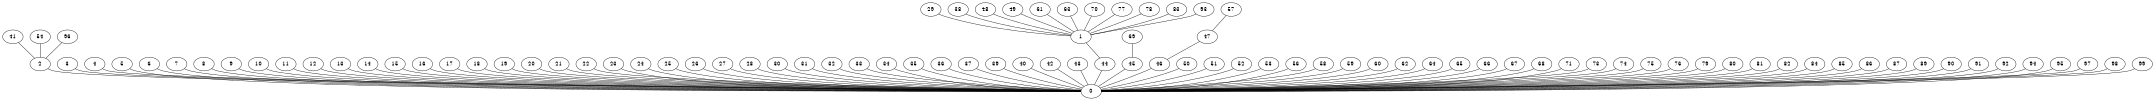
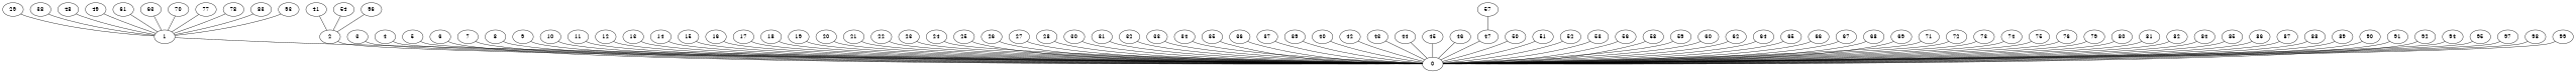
  graph {
    edge [Label=0.00]
    0 [Label="0 (0.00)"]
    1 [Label="1 (0.00)"]
    2 [Label="2 (0.00)"]
    3 [Label="3 (0.00)"]
    4 [Label="4 (0.00)"]
    5 [Label="5 (0.00)"]
    6 [Label="6 (0.00)"]
    7 [Label="7 (0.00)"]
    8 [Label="8 (0.00)"]
    9 [Label="9 (0.00)"]
    10 [Label="10 (0.00)"]
    11 [Label="11 (0.00)"]
    12 [Label="12 (0.00)"]
    13 [Label="13 (0.00)"]
    14 [Label="14 (0.00)"]
    15 [Label="15 (0.00)"]
    16 [Label="16 (0.00)"]
    17 [Label="17 (0.00)"]
    18 [Label="18 (0.00)"]
    19 [Label="19 (0.00)"]
    20 [Label="20 (0.00)"]
    21 [Label="21 (0.00)"]
    22 [Label="22 (0.00)"]
    23 [Label="23 (0.00)"]
    24 [Label="24 (0.00)"]
    25 [Label="25 (0.00)"]
    26 [Label="26 (0.00)"]
    27 [Label="27 (0.00)"]
    28 [Label="28 (0.00)"]
    30 [Label="30 (0.00)"]
    31 [Label="31 (0.00)"]
    32 [Label="32 (0.00)"]
    33 [Label="33 (0.00)"]
    34 [Label="34 (0.00)"]
    35 [Label="35 (0.00)"]
    36 [Label="36 (0.00)"]
    37 [Label="37 (0.00)"]
    39 [Label="39 (0.00)"]
    40 [Label="40 (0.00)"]
    42 [Label="42 (0.00)"]
    43 [Label="43 (0.00)"]
    44 [Label="44 (0.00)"]
    45 [Label="45 (0.00)"]
    46 [Label="46 (0.00)"]
    47 [Label="47 (0.00)"]
    50 [Label="50 (0.00)"]
    51 [Label="51 (0.00)"]
    52 [Label="52 (0.00)"]
    53 [Label="53 (0.00)"]
    56 [Label="56 (0.00)"]
    57 [Label="57 (0.00)"]
    58 [Label="58 (0.00)"]
    59 [Label="59 (0.00)"]
    60 [Label="60 (0.00)"]
    62 [Label="62 (0.00)"]
    64 [Label="64 (0.00)"]
    65 [Label="65 (0.00)"]
    66 [Label="66 (0.00)"]
    67 [Label="67 (0.00)"]
    68 [Label="68 (0.00)"]
    69 [Label="69 (0.00)"]
    71 [Label="71 (0.00)"]
+   72 [Label="72 (0.00)"]
    73 [Label="73 (0.00)"]
    74 [Label="74 (0.00)"]
    75 [Label="75 (0.00)"]
    76 [Label="76 (0.00)"]
    79 [Label="79 (0.00)"]
    80 [Label="80 (0.00)"]
    81 [Label="81 (0.00)"]
    82 [Label="82 (0.00)"]
    84 [Label="84 (0.00)"]
    85 [Label="85 (0.00)"]
    86 [Label="86 (0.00)"]
    87 [Label="87 (0.00)"]
+   88 [Label="88 (0.00)"]
    89 [Label="89 (0.00)"]
    90 [Label="90 (0.00)"]
    91 [Label="91 (0.00)"]
    92 [Label="92 (0.00)"]
    94 [Label="94 (0.00)"]
    95 [Label="95 (0.00)"]
    97 [Label="97 (0.00)"]
    98 [Label="98 (0.00)"]
    99 [Label="99 (0.00)"]
    29 [Label="29 (0.00)"]
    38 [Label="38 (0.00)"]
    48 [Label="48 (0.00)"]
    49 [Label="49 (0.00)"]
    61 [Label="61 (0.00)"]
    63 [Label="63 (0.00)"]
    70 [Label="70 (0.00)"]
    77 [Label="77 (0.00)"]
    78 [Label="78 (0.00)"]
    83 [Label="83 (0.00)"]
    93 [Label="93 (0.00)"]
    41 [Label="41 (0.00)"]
    54 [Label="54 (0.00)"]
    96 [Label="96 (0.00)"]
-   1 -- 44
+   1 -- 0
    2 -- 0
    3 -- 0
    4 -- 0
    5 -- 0
    6 -- 0
    7 -- 0
    8 -- 0
    9 -- 0
    10 -- 0
    11 -- 0
    12 -- 0
    13 -- 0
    14 -- 0
    15 -- 0
    16 -- 0
    17 -- 0
    18 -- 0
    19 -- 0
    20 -- 0
    21 -- 0
    22 -- 0
    23 -- 0
    24 -- 0
    25 -- 0
    26 -- 0
    27 -- 0
    28 -- 0
    30 -- 0
    31 -- 0
    32 -- 0
    33 -- 0
    34 -- 0
    35 -- 0
    36 -- 0
    37 -- 0
    39 -- 0
    40 -- 0
    42 -- 0
    43 -- 0
    44 -- 0
    45 -- 0
    46 -- 0
-   47 -- 46
+   47 -- 0
    50 -- 0
    51 -- 0
    52 -- 0
    53 -- 0
    56 -- 0
    57 -- 47
    58 -- 0
    59 -- 0
    60 -- 0
    62 -- 0
    64 -- 0
    65 -- 0
    66 -- 0
    67 -- 0
    68 -- 0
-   69 -- 45
+   69 -- 0
    71 -- 0
+   72 -- 0
    73 -- 0
    74 -- 0
    75 -- 0
    76 -- 0
    79 -- 0
    80 -- 0
    81 -- 0
    82 -- 0
    84 -- 0
    85 -- 0
    86 -- 0
    87 -- 0
+   88 -- 0
    89 -- 0
    90 -- 0
    91 -- 0
    92 -- 0
    94 -- 0
    95 -- 0
    97 -- 0
    98 -- 0
    99 -- 0
    29 -- 1
    38 -- 1
    48 -- 1
    49 -- 1
    61 -- 1
    63 -- 1
    70 -- 1
    77 -- 1
    78 -- 1
    83 -- 1
    93 -- 1
    41 -- 2
    54 -- 2
    96 -- 2
  }
